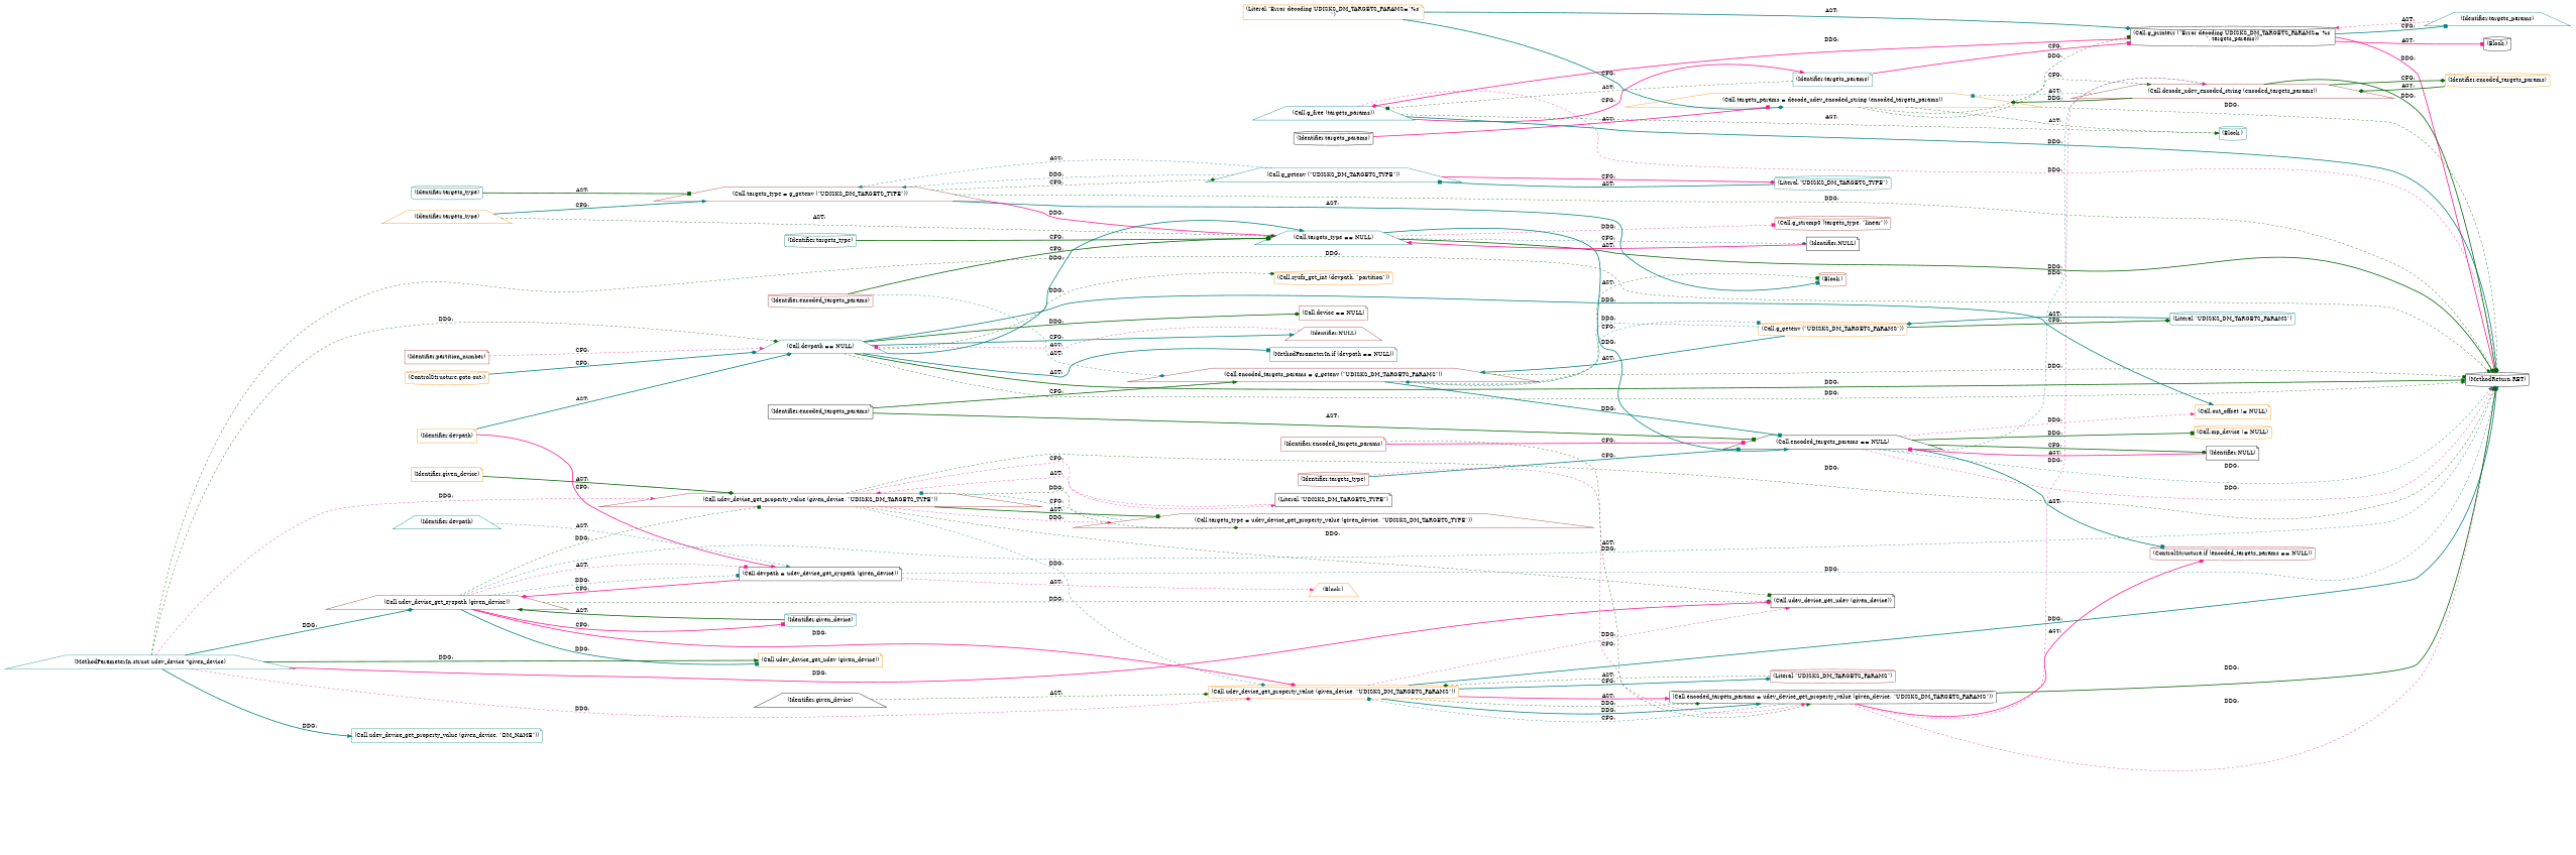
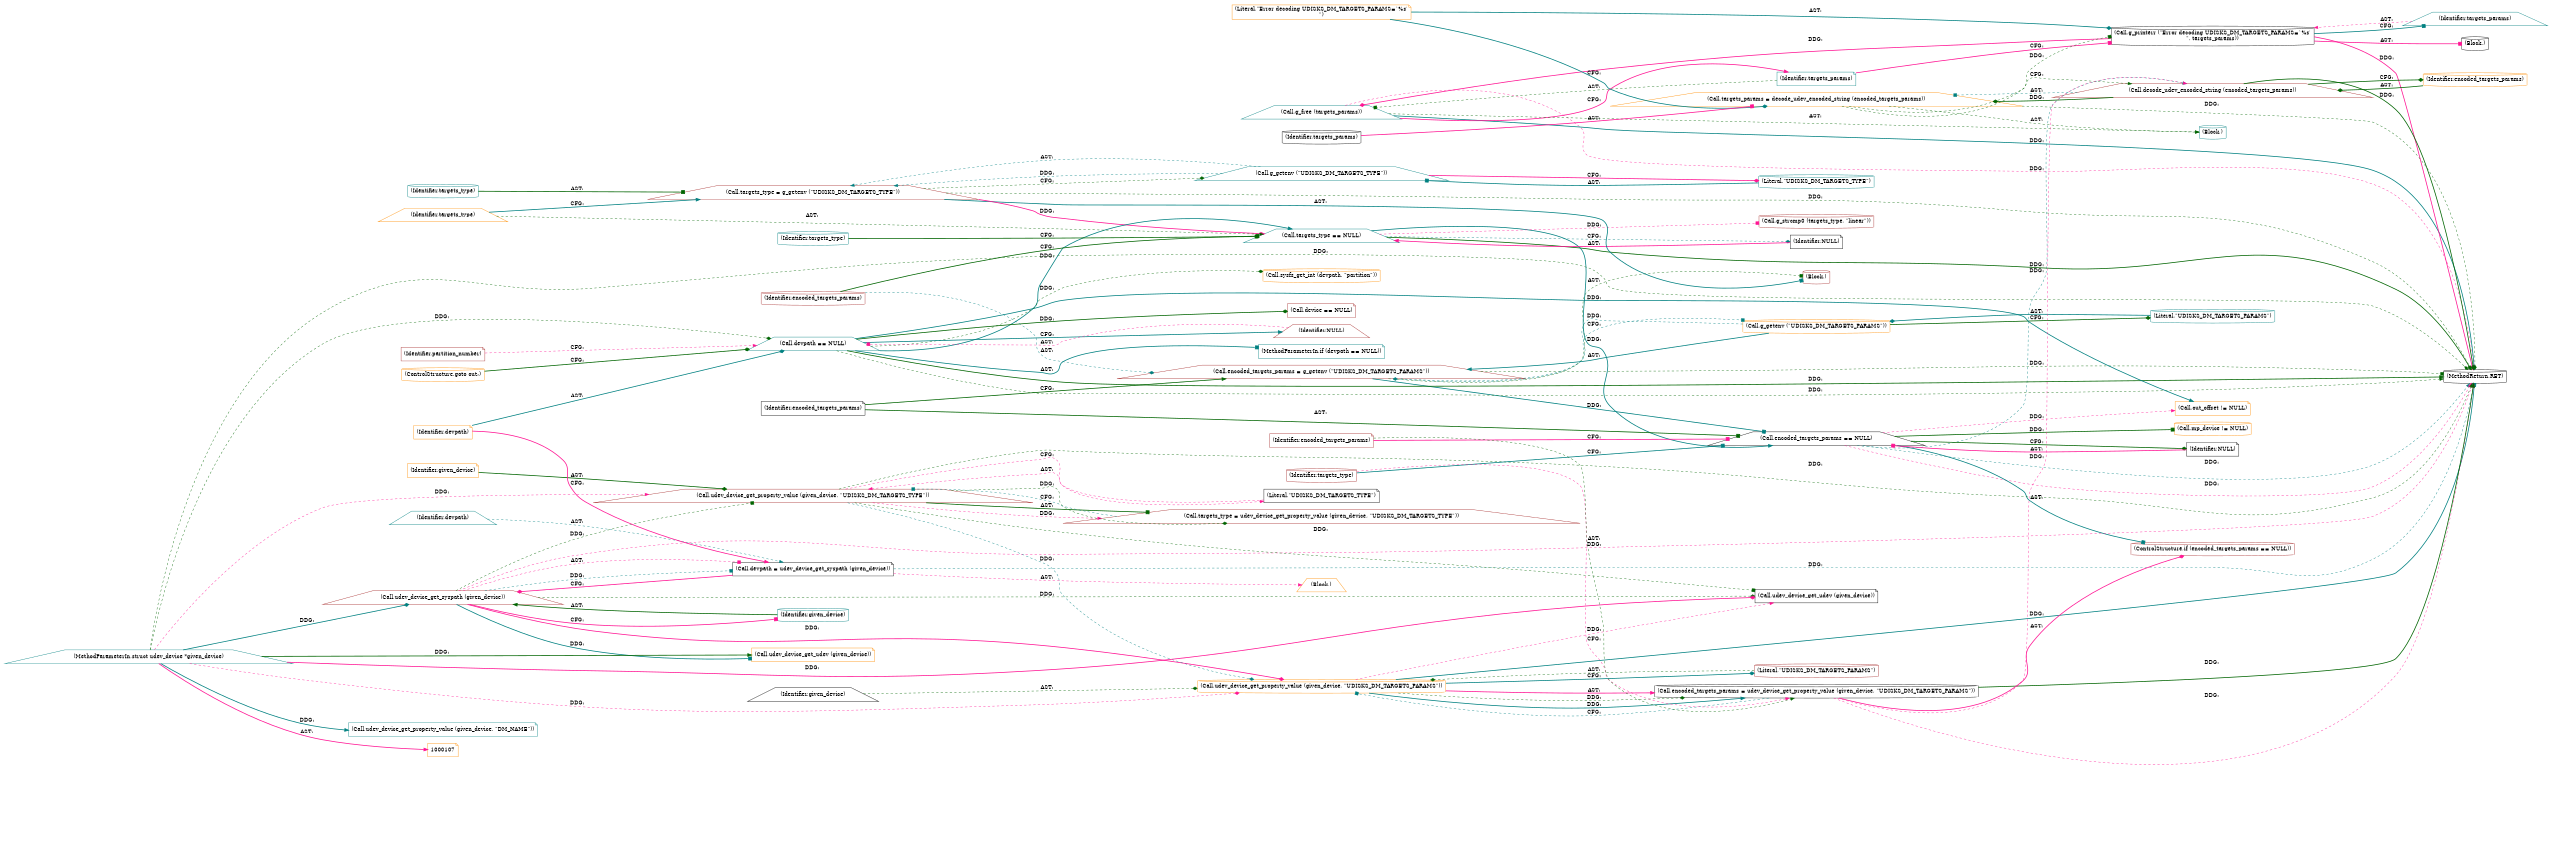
  digraph {
    rankdir=LR
    node [color=teal shape=cylinder]
    edge [arrowhead=normal color=darkgreen style=bold]
    n1 [label="(Call,g_free (targets_params))" shape=trapezium]
    n2 [color=black label="(MethodReturn,RET)"]
    n3 [label="(Identifier,targets_params)" shape=note]
    n4 [label="(Block,)"]
    n5 [color=black label="(Call,g_printerr (\"Error decoding UDISKS_DM_TARGETS_PARAMS=`%s'\n\", targets_params))"]
    n6 [color=black label="(Block,)"]
    n7 [label="(Identifier,targets_params)" shape=trapezium]
    n8 [color=darkorange label="(Call,targets_params = decode_udev_encoded_string (encoded_targets_params))" shape=trapezium]
    n9 [color=brown label="(Call,decode_udev_encoded_string (encoded_targets_params))" shape=trapezium]
    n10 [color=darkorange label="(Identifier,encoded_targets_params)"]
    n11 [color=black label="(Call,encoded_targets_params == NULL)" shape=trapezium]
    n12 [color=black label="(Identifier,NULL)" shape=note]
    n13 [color=darkorange label="(Call,out_offset != NULL)" shape=note]
    n14 [color=brown label="(ControlStructure,if (encoded_targets_params == NULL))"]
    n15 [color=darkorange label="(Call,mp_device != NULL)"]
    n16 [color=brown label="(Call,encoded_targets_params = g_getenv (\"UDISKS_DM_TARGETS_PARAMS\"))" shape=trapezium]
    n17 [color=darkorange label="(Call,g_getenv (\"UDISKS_DM_TARGETS_PARAMS\"))"]
    n18 [color=brown label="(Block,)"]
    n19 [label="(Literal,\"UDISKS_DM_TARGETS_PARAMS\")"]
    n20 [label="(Call,targets_type == NULL)" shape=trapezium]
    n21 [color=brown label="(Call,g_strcmp0 (targets_type, \"linear\"))"]
    n22 [color=black label="(Identifier,NULL)" shape=note]
    n23 [color=brown label="(Call,targets_type = g_getenv (\"UDISKS_DM_TARGETS_TYPE\"))" shape=trapezium]
    n24 [label="(Call,g_getenv (\"UDISKS_DM_TARGETS_TYPE\"))" shape=trapezium]
    n25 [label="(Literal,\"UDISKS_DM_TARGETS_TYPE\")"]
    n26 [label="(Call,devpath == NULL)" shape=trapezium]
    n27 [color=darkorange label="(Call,sysfs_get_int (devpath, \"partition\"))"]
    n28 [color=brown label="(Call,device == NULL)" shape=note]
    n29 [color=brown label="(Identifier,NULL)" shape=trapezium]
    n30 [label="(MethodParameterIn,if (devpath == NULL))" shape=note]
    n31 [color=black label="(Call,devpath = udev_device_get_syspath (given_device))" shape=note]
    n32 [color=brown label="(Call,udev_device_get_syspath (given_device))" shape=trapezium]
    n33 [color=darkorange label="(Block,)" shape=trapezium]
    n34 [color=darkorange label="(Call,udev_device_get_property_value (given_device, \"UDISKS_DM_TARGETS_PARAMS\"))"]
    n35 [color=brown label="(Call,udev_device_get_property_value (given_device, \"UDISKS_DM_TARGETS_TYPE\"))" shape=trapezium]
    n36 [color=black label="(Call,udev_device_get_udev (given_device))" shape=note]
    n37 [label="(Identifier,given_device)"]
    n38 [color=darkorange label="(Call,udev_device_get_udev (given_device))" shape=note]
    n39 [color=black label="(Call,encoded_targets_params = udev_device_get_property_value (given_device, \"UDISKS_DM_TARGETS_PARAMS\"))"]
    n40 [color=brown label="(Literal,\"UDISKS_DM_TARGETS_PARAMS\")"]
    n41 [color=brown label="(Call,targets_type = udev_device_get_property_value (given_device, \"UDISKS_DM_TARGETS_TYPE\"))" shape=trapezium]
    n42 [color=black label="(Literal,\"UDISKS_DM_TARGETS_TYPE\")" shape=note]
    n43 [label="(MethodParameterIn,struct udev_device *given_device)" shape=trapezium]
    n44 [label="(Call,udev_device_get_property_value (given_device, \"DM_NAME\"))" shape=note]
+   1000107 [color=darkorange shape=note]
    n46 [label="(Identifier,devpath)" shape=trapezium]
    n47 [color=darkorange label="(Identifier,targets_type)" shape=trapezium]
    n48 [color=brown label="(Identifier,targets_type)"]
    n49 [color=brown label="(Identifier,partition_number)" shape=note]
    n50 [color=darkorange label="(Literal,\"Error decoding UDISKS_DM_TARGETS_PARAMS=`%s'\n\")" shape=note]
    n51 [color=black label="(Identifier,targets_params)"]
    n52 [label="(Identifier,targets_type)"]
    n53 [color=brown label="(Identifier,encoded_targets_params)" shape=note]
    n54 [label="(Identifier,targets_type)"]
    n55 [color=darkorange label="(ControlStructure,goto out;)"]
    n56 [color=darkorange label="(Identifier,given_device)" shape=note]
    n57 [color=black label="(Identifier,given_device)" shape=trapezium]
    n58 [color=brown label="(Identifier,encoded_targets_params)"]
    n59 [color=darkorange label="(Identifier,devpath)" shape=note]
    n60 [color=black label="(Identifier,encoded_targets_params)" shape=note]
    n1 -> n2 [arrowhead=diamond color=deeppink label="DDG: " style=dashed]
    n1 -> n2 [arrowhead=diamond color=teal label="DDG: "]
    n1 -> n3 [color=deeppink label="CFG: "]
    n1 -> n4 [label="AST: " style=dashed]
    n3 -> n1 [arrowhead=box label="AST: " style=dashed]
    n3 -> n5 [arrowhead=box color=deeppink label="CFG: "]
    n5 -> n1 [arrowhead=diamond color=deeppink label="DDG: "]
    n5 -> n2 [color=deeppink label="DDG: "]
    n5 -> n6 [arrowhead=box color=deeppink label="AST: "]
    n5 -> n7 [arrowhead=box color=teal label="CFG: "]
    n7 -> n5 [color=deeppink label="AST: " style=dashed]
    n8 -> n2 [arrowhead=diamond label="DDG: " style=dashed]
    n8 -> n4 [label="AST: " style=dashed]
    n8 -> n5 [arrowhead=box label="DDG: " style=dashed]
    n8 -> n9 [label="CFG: " style=dashed]
    n9 -> n2 [arrowhead=diamond label="DDG: "]
    n9 -> n8 [arrowhead=box color=teal label="AST: " style=dashed]
    n9 -> n8 [arrowhead=diamond label="DDG: "]
    n9 -> n10 [arrowhead=diamond label="CFG: "]
    n10 -> n9 [arrowhead=diamond label="AST: "]
    n11 -> n2 [color=teal label="DDG: " style=dashed]
    n11 -> n2 [color=deeppink label="DDG: " style=dashed]
    n11 -> n9 [color=teal label="DDG: " style=dashed]
    n11 -> n12 [arrowhead=diamond label="CFG: "]
    n11 -> n13 [color=deeppink label="DDG: " style=dashed]
    n11 -> n14 [arrowhead=box color=teal label="AST: "]
    n11 -> n15 [arrowhead=box label="DDG: "]
    n12 -> n11 [arrowhead=box color=deeppink label="AST: "]
    n16 -> n2 [arrowhead=box label="DDG: " style=dashed]
    n16 -> n11 [arrowhead=box color=teal label="DDG: "]
    n16 -> n17 [arrowhead=box color=teal label="CFG: " style=dashed]
    n16 -> n18 [arrowhead=box label="AST: " style=dashed]
    n17 -> n16 [color=teal label="AST: "]
    n17 -> n16 [arrowhead=diamond color=teal label="DDG: " style=dashed]
    n17 -> n19 [arrowhead=diamond label="CFG: "]
    n19 -> n17 [arrowhead=diamond color=teal label="AST: "]
    n20 -> n2 [arrowhead=diamond label="DDG: "]
    n20 -> n11 [color=teal label="DDG: "]
    n20 -> n21 [arrowhead=box color=deeppink label="DDG: " style=dashed]
    n20 -> n22 [arrowhead=diamond color=teal label="CFG: " style=dashed]
    n22 -> n20 [color=deeppink label="AST: "]
    n23 -> n2 [label="DDG: " style=dashed]
    n23 -> n18 [arrowhead=box color=teal label="AST: "]
    n23 -> n20 [color=deeppink label="DDG: "]
    n23 -> n24 [arrowhead=diamond label="CFG: " style=dashed]
    n24 -> n23 [color=teal label="AST: " style=dashed]
    n24 -> n23 [color=teal label="DDG: " style=dashed]
    n24 -> n25 [arrowhead=diamond color=deeppink label="CFG: "]
    n25 -> n24 [arrowhead=box color=teal label="AST: "]
    n26 -> n2 [label="DDG: "]
    n26 -> n2 [label="DDG: " style=dashed]
    n26 -> n13 [color=teal label="DDG: "]
    n26 -> n20 [color=teal label="DDG: "]
    n26 -> n27 [arrowhead=diamond label="DDG: " style=dashed]
    n26 -> n28 [arrowhead=diamond label="DDG: "]
    n26 -> n29 [color=teal label="CFG: "]
    n26 -> n30 [arrowhead=box color=teal label="AST: "]
    n29 -> n26 [arrowhead=box color=deeppink label="AST: " style=dashed]
    n31 -> n2 [color=teal label="DDG: " style=dashed]
    n31 -> n32 [arrowhead=diamond color=deeppink label="CFG: "]
    n31 -> n33 [color=deeppink label="AST: " style=dashed]
-   n32 -> n2 [arrowhead=box color=teal label="DDG: " style=dashed]
+   n32 -> n2 [arrowhead=box color=deeppink label="DDG: " style=dashed]
    n32 -> n31 [arrowhead=box color=deeppink label="AST: " style=dashed]
    n32 -> n31 [arrowhead=box color=teal label="DDG: " style=dashed]
    n32 -> n34 [arrowhead=diamond color=deeppink label="DDG: "]
    n32 -> n35 [arrowhead=box label="DDG: " style=dashed]
    n32 -> n36 [arrowhead=diamond label="DDG: " style=dashed]
    n32 -> n37 [arrowhead=box color=deeppink label="CFG: "]
    n32 -> n38 [arrowhead=box color=teal label="DDG: "]
    n34 -> n2 [arrowhead=box color=teal label="DDG: "]
    n34 -> n36 [color=deeppink label="DDG: " style=dashed]
    n34 -> n39 [color=deeppink label="AST: "]
    n34 -> n39 [arrowhead=diamond label="DDG: " style=dashed]
    n34 -> n39 [color=teal label="DDG: "]
    n34 -> n40 [arrowhead=diamond color=teal label="CFG: "]
    n35 -> n2 [label="DDG: " style=dashed]
    n35 -> n34 [arrowhead=diamond color=teal label="DDG: " style=dashed]
    n35 -> n36 [arrowhead=box label="DDG: " style=dashed]
    n35 -> n41 [arrowhead=box label="AST: "]
    n35 -> n41 [color=deeppink label="DDG: " style=dashed]
    n35 -> n41 [arrowhead=diamond label="DDG: " style=dashed]
    n35 -> n42 [color=deeppink label="CFG: " style=dashed]
    n37 -> n32 [label="AST: "]
    n39 -> n2 [color=deeppink label="DDG: " style=dashed]
    n39 -> n2 [label="DDG: "]
    n39 -> n9 [color=deeppink label="DDG: " style=dashed]
    n39 -> n14 [arrowhead=diamond color=deeppink label="AST: "]
    n39 -> n34 [arrowhead=box color=teal label="CFG: " style=dashed]
    n40 -> n34 [arrowhead=diamond label="AST: " style=dashed]
    n41 -> n35 [arrowhead=box color=teal label="CFG: " style=dashed]
    n42 -> n35 [color=deeppink label="AST: " style=dashed]
    n43 -> n2 [arrowhead=diamond label="DDG: " style=dashed]
    n43 -> n26 [arrowhead=diamond label="DDG: " style=dashed]
    n43 -> n32 [arrowhead=diamond color=teal label="DDG: "]
    n43 -> n34 [arrowhead=diamond color=deeppink label="DDG: " style=dashed]
    n43 -> n35 [color=deeppink label="DDG: " style=dashed]
    n43 -> n36 [arrowhead=diamond color=deeppink label="DDG: "]
    n43 -> n38 [label="DDG: "]
    n43 -> n44 [color=teal label="DDG: "]
+   n43 -> 1000107 [color=deeppink label="AST: "]
    n46 -> n31 [color=teal label="AST: " style=dashed]
    n47 -> n20 [label="AST: " style=dashed]
    n47 -> n23 [color=teal label="CFG: "]
    n48 -> n11 [arrowhead=box color=teal label="CFG: "]
    n48 -> n39 [color=deeppink label="CFG: " style=dashed]
    n49 -> n26 [color=deeppink label="CFG: " style=dashed]
    n50 -> n5 [arrowhead=diamond color=teal label="AST: "]
    n50 -> n8 [arrowhead=diamond color=teal label="CFG: "]
    n51 -> n8 [arrowhead=box color=deeppink label="AST: "]
    n52 -> n23 [arrowhead=box label="AST: "]
    n53 -> n11 [arrowhead=box color=deeppink label="CFG: "]
    n53 -> n39 [label="AST: " style=dashed]
    n54 -> n20 [arrowhead=box label="CFG: "]
-   n55 -> n26 [arrowhead=diamond color=teal label="CFG: "]
+   n55 -> n26 [arrowhead=diamond label="CFG: "]
    n56 -> n35 [arrowhead=diamond label="AST: "]
    n57 -> n34 [arrowhead=diamond label="AST: " style=dashed]
    n58 -> n16 [arrowhead=diamond color=teal label="AST: " style=dashed]
    n58 -> n20 [arrowhead=box label="CFG: "]
    n59 -> n26 [arrowhead=diamond color=teal label="AST: "]
    n59 -> n31 [color=deeppink label="CFG: "]
    n60 -> n11 [arrowhead=box label="AST: "]
    n60 -> n16 [label="CFG: "]
  }
